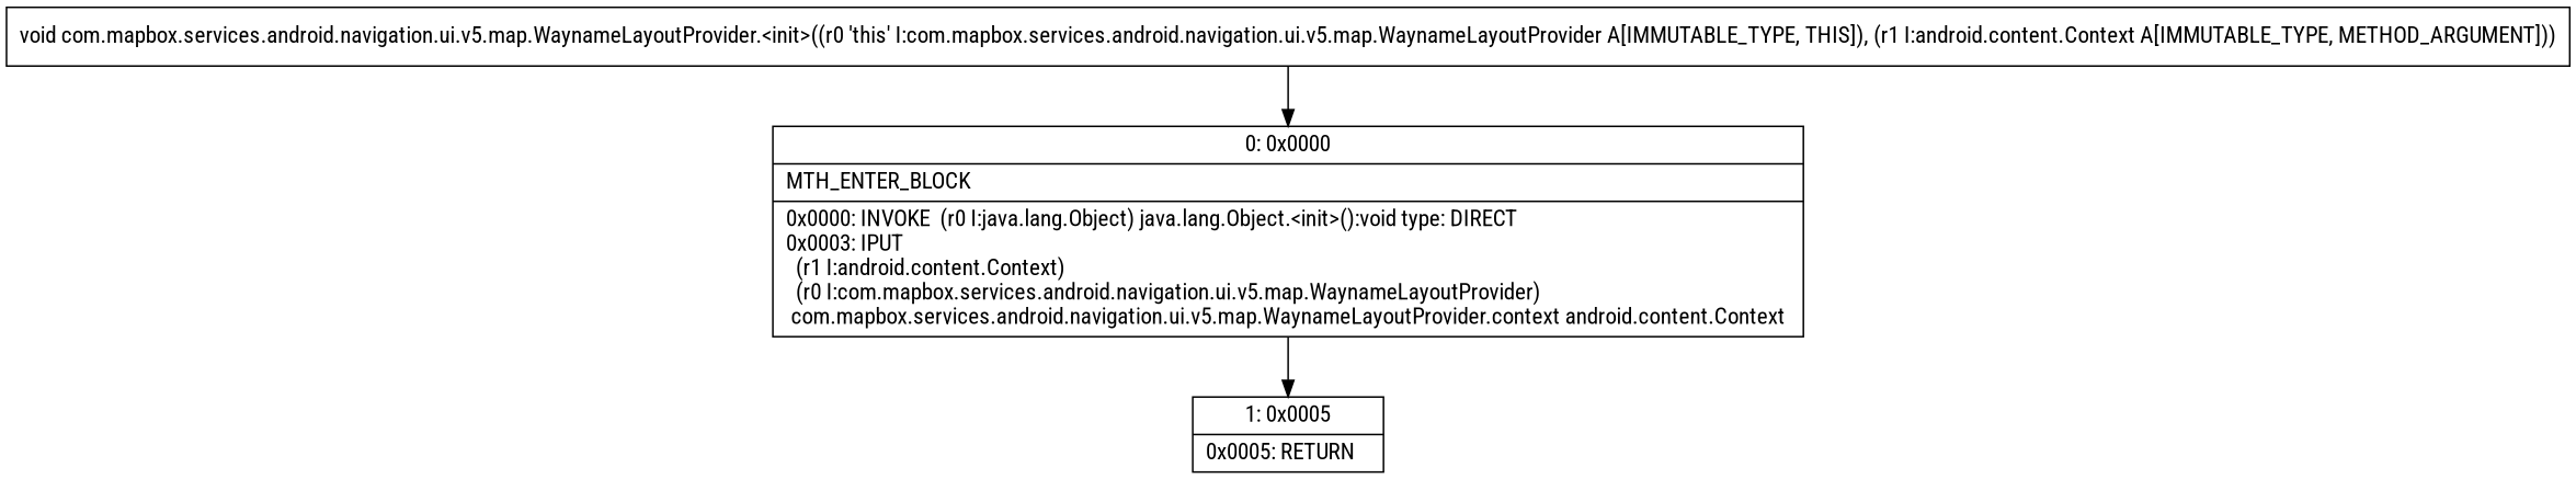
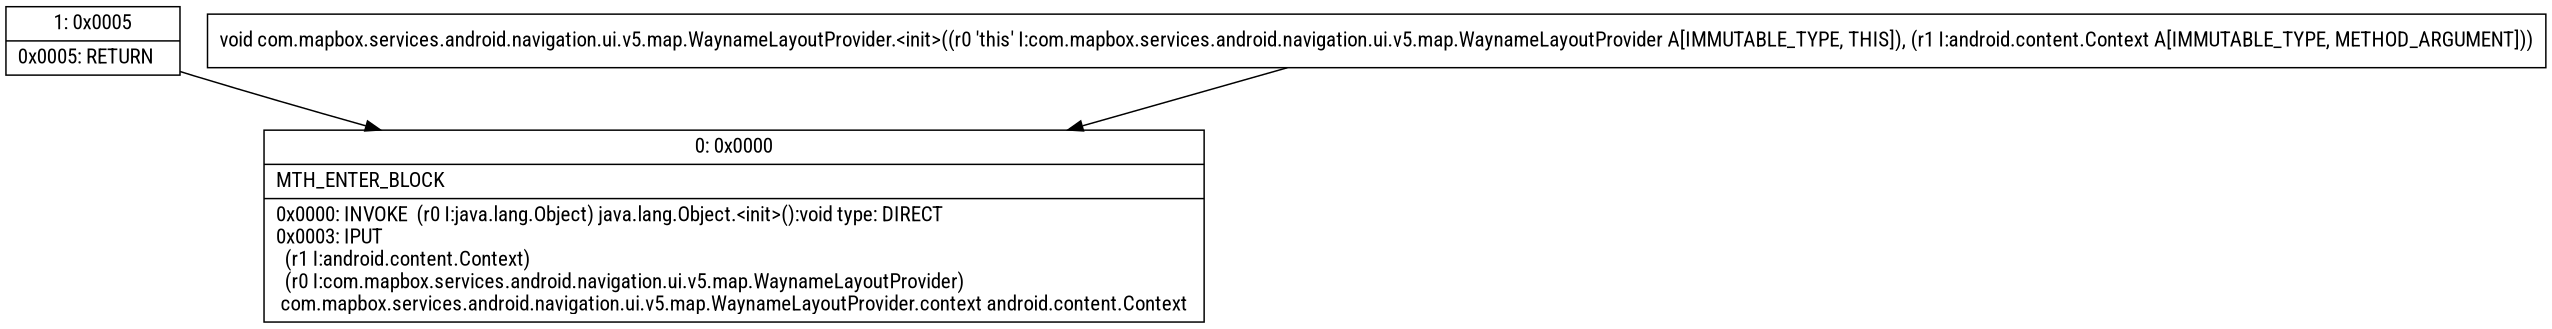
  digraph {
    fontname="Roboto Condensed"
    node [shape=record fontname="Roboto Condensed"]
    edge [fontname="Roboto Condensed"]
    n1 [label="{0\:\ 0x0000|MTH_ENTER_BLOCK\l|0x0000: INVOKE  (r0 I:java.lang.Object) java.lang.Object.\<init\>():void type: DIRECT \l0x0003: IPUT  \l  (r1 I:android.content.Context)\l  (r0 I:com.mapbox.services.android.navigation.ui.v5.map.WaynameLayoutProvider)\l com.mapbox.services.android.navigation.ui.v5.map.WaynameLayoutProvider.context android.content.Context \l}"]
    n2 [label="{1\:\ 0x0005|0x0005: RETURN   \l}"]
    n3 [label="{void com.mapbox.services.android.navigation.ui.v5.map.WaynameLayoutProvider.\<init\>((r0 'this' I:com.mapbox.services.android.navigation.ui.v5.map.WaynameLayoutProvider A[IMMUTABLE_TYPE, THIS]), (r1 I:android.content.Context A[IMMUTABLE_TYPE, METHOD_ARGUMENT])) }"]
-   n1 -> n2
+   n2 -> n1
    n3 -> n1
  }
